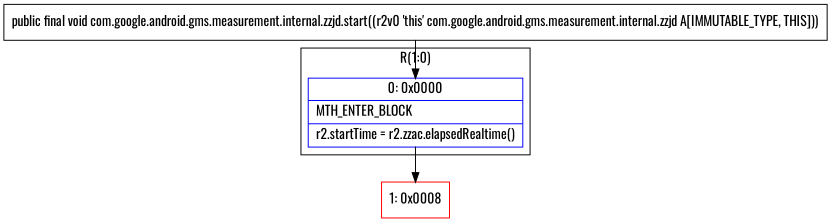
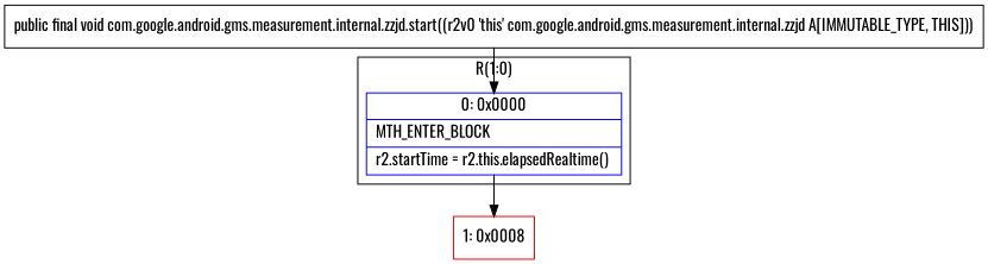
  digraph {
    fontname=Oswald
    node [shape=record fontname=Oswald]
    edge [fontname=Oswald]
-   n1 [color=blue label="{0\:\ 0x0000|MTH_ENTER_BLOCK\l|r2.startTime = r2.zzac.elapsedRealtime()\l}"]
+   n1 [color=blue label="{0\:\ 0x0000|MTH_ENTER_BLOCK\l|r2.startTime = r2.this.elapsedRealtime()\l}"]
    n2 [color=red label="{1\:\ 0x0008}"]
    n3 [label="{public final void com.google.android.gms.measurement.internal.zzjd.start((r2v0 'this' com.google.android.gms.measurement.internal.zzjd A[IMMUTABLE_TYPE, THIS])) }"]
    subgraph cluster_1 {
      label="R(1:0)"
      n1
    }
    n1 -> n2
    n3 -> n1
  }
